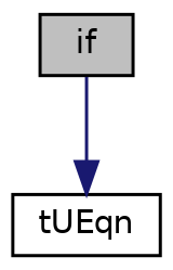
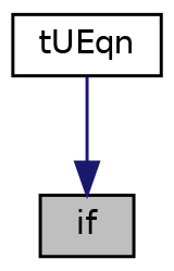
  digraph {
    rankdir=TB
    node [color=black fontname=Helvetica fontsize=10 shape=record style=filled]
    n1 [fillcolor=grey75 fontcolor=black height=0.2 label=if width=0.4]
    n2 [fillcolor=white height=0.2 label=tUEqn width=0.4]
-   n1 -> n2 [color=midnightblue fontname=Helvetica fontsize=10 labelfontname=Helvetica labelfontsize=10 style=solid]
+   n2 -> n1 [color=midnightblue fontname=Helvetica fontsize=10 labelfontname=Helvetica labelfontsize=10 style=solid]
  }
